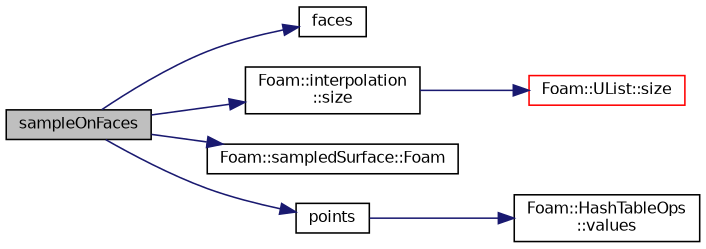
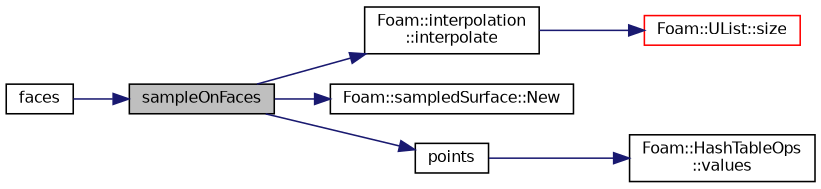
  digraph {
    rankdir=LR
    node [color=black fontname=Helvetica fontsize=10 shape=record]
    edge [color=midnightblue fontname=Helvetica fontsize=10 labelfontname=Helvetica labelfontsize=10 style=solid]
    n1 [fillcolor=grey75 fontcolor=black height=0.2 label=sampleOnFaces style=filled width=0.4]
    n2 [height=0.2 label=faces width=0.4]
-   n3 [height=0.2 label="Foam::interpolation\l::size" width=0.4]
-   n4 [height=0.2 label="Foam::sampledSurface::Foam" width=0.4]
+   n3 [height=0.2 label="Foam::interpolation\l::interpolate" width=0.4]
+   n4 [height=0.2 label="Foam::sampledSurface::New" width=0.4]
    n5 [height=0.2 label=points width=0.4]
    n6 [color=red height=0.2 label="Foam::UList::size" width=0.4]
    n7 [height=0.2 label="Foam::HashTableOps\l::values" width=0.4]
-   n1 -> n2
+   n2 -> n1
    n1 -> n3
    n1 -> n4
    n1 -> n5
    n3 -> n6
    n5 -> n7
  }
